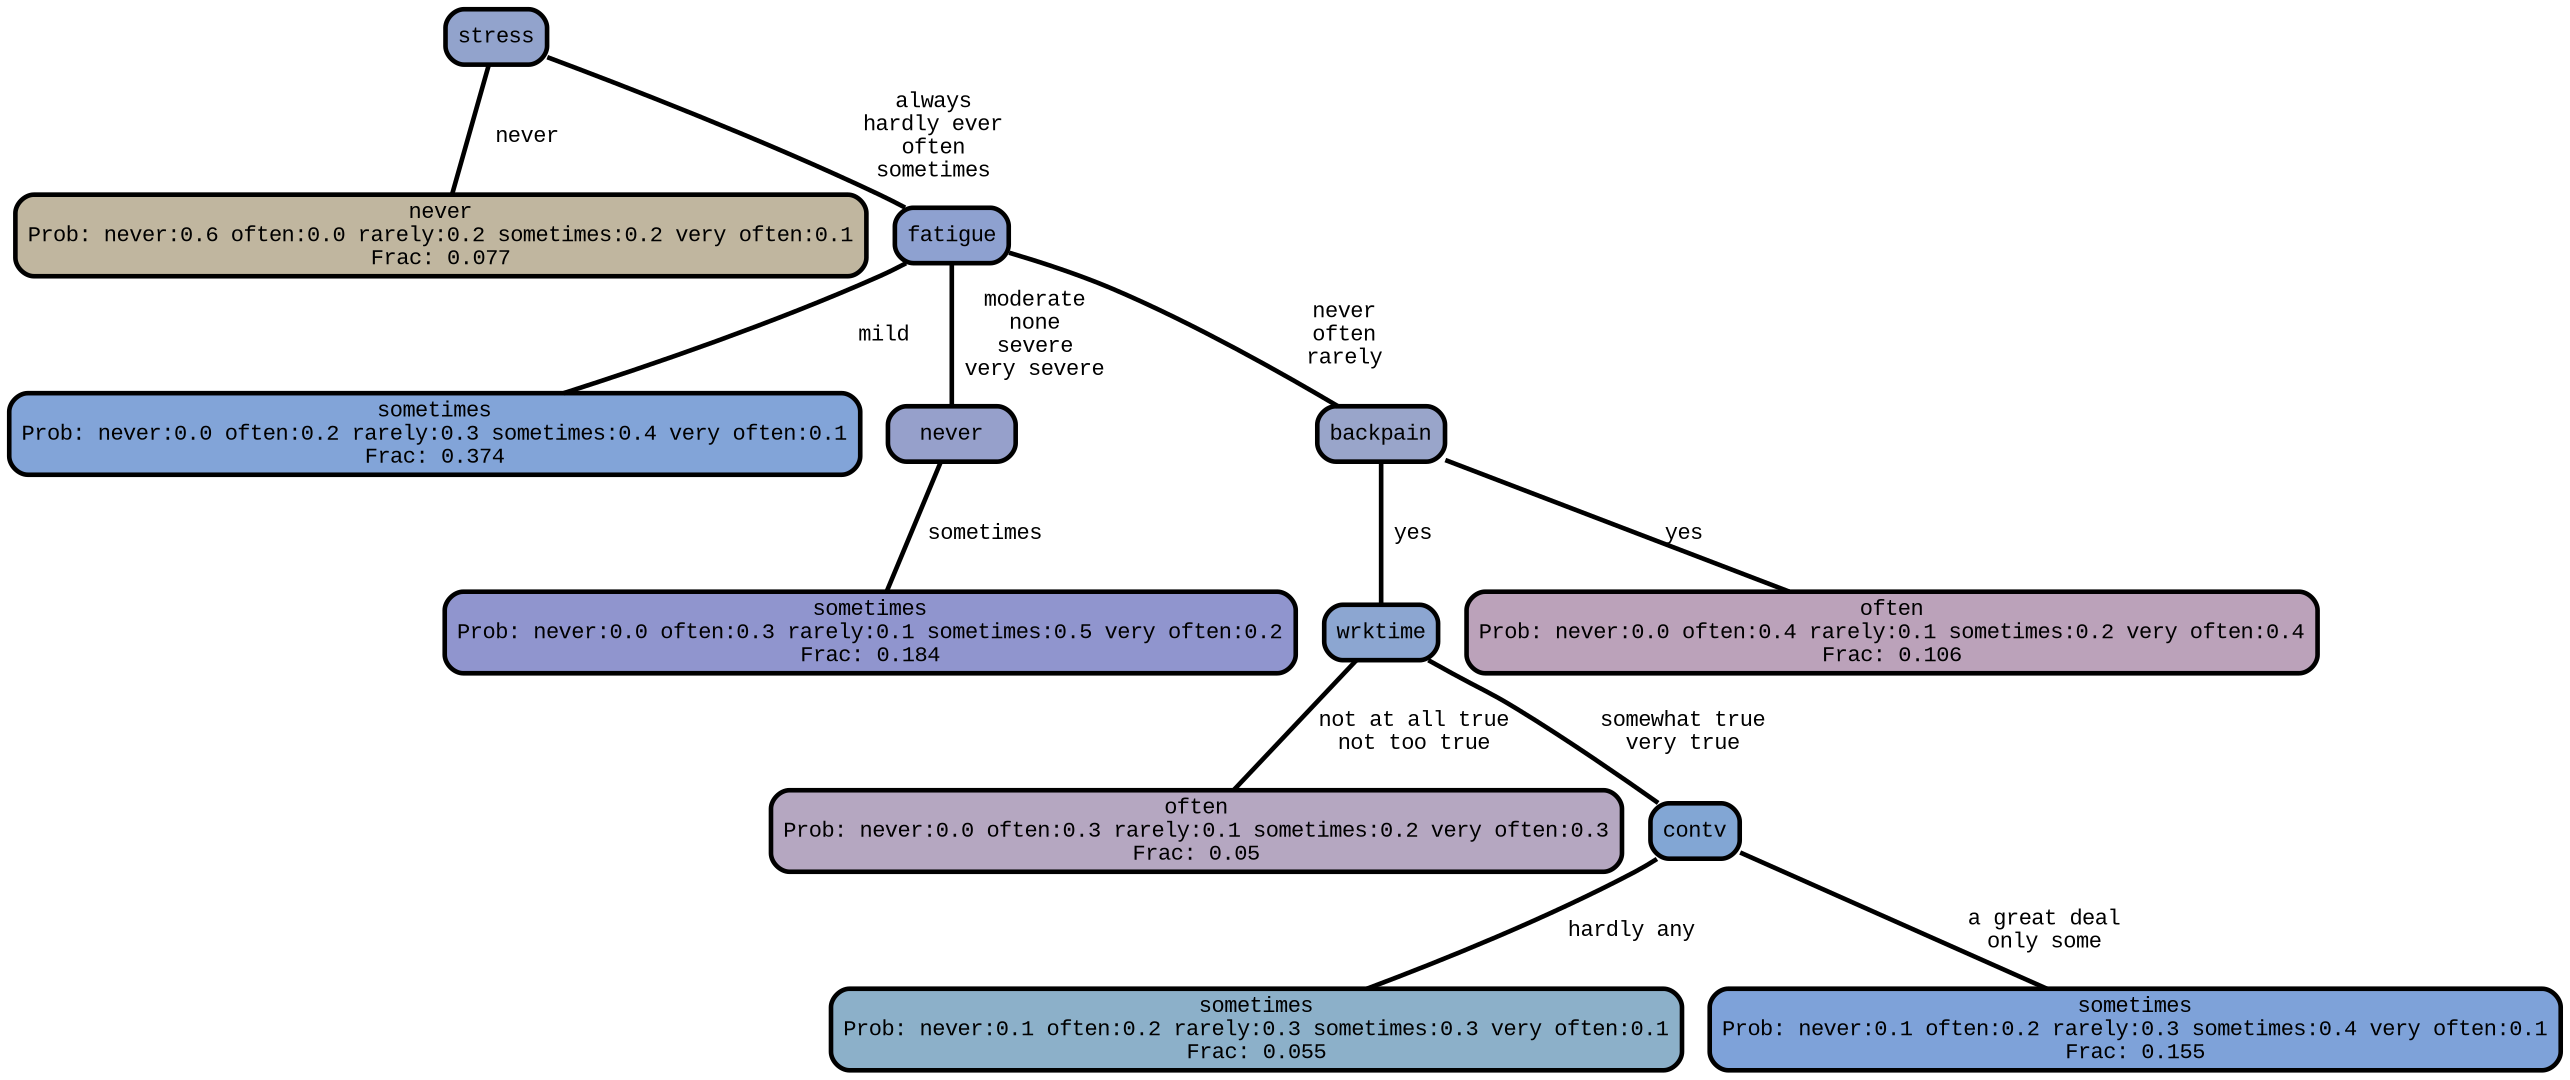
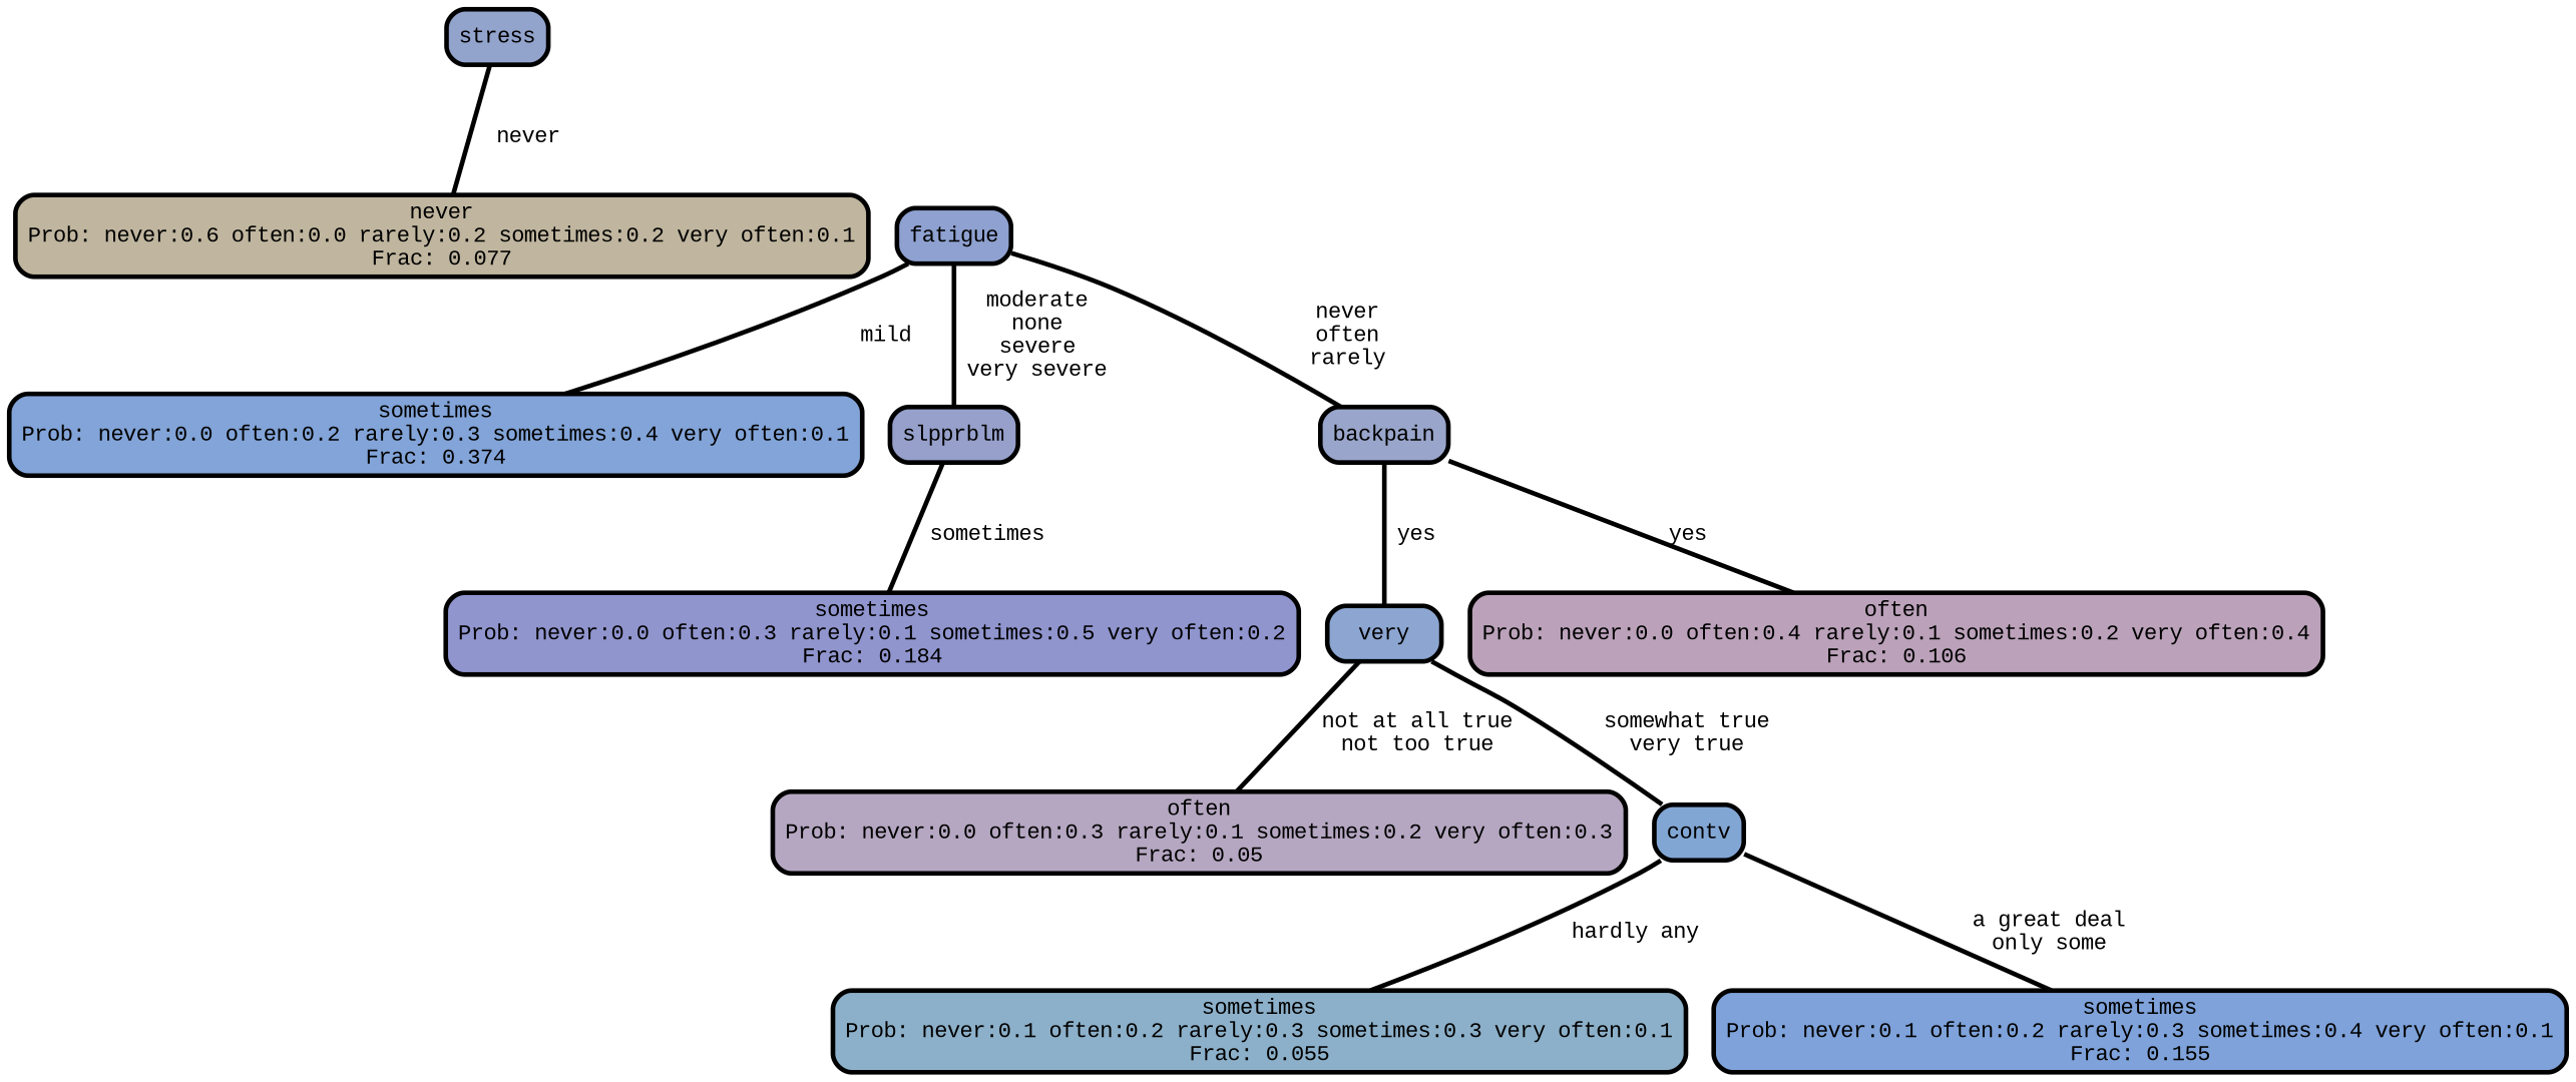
  graph {
    fontname="Liberation Mono"
    ranksep="0 equally"
    splines=straight
    node [color=black fontcolor=black fontname="Liberation Mono" penwidth=3 shape=box style="filled, rounded"]
    edge [color=black fontname="Liberation Mono" penwidth=3]
    n1 [fillcolor="#c0b69f" label="never\nProb: never:0.6 often:0.0 rarely:0.2 sometimes:0.2 very often:0.1\nFrac: 0.077"]
    n2 [fillcolor="#92a3cc" label=stress]
    n3 [fillcolor="#8ea1d0" label=fatigue]
    n4 [fillcolor="#82a4d8" label="sometimes\nProb: never:0.0 often:0.2 rarely:0.3 sometimes:0.4 very often:0.1\nFrac: 0.374"]
-   n5 [fillcolor="#96a0cb" label=never]
+   n5 [fillcolor="#96a0cb" label=slpprblm]
    n6 [fillcolor="#99a5ca" label=backpain]
    n7 [fillcolor="#9095ce" label="sometimes\nProb: never:0.0 often:0.3 rarely:0.1 sometimes:0.5 very often:0.2\nFrac: 0.184"]
    n8 [fillcolor="#b5a7c1" label="often\nProb: never:0.0 often:0.3 rarely:0.1 sometimes:0.2 very often:0.3\nFrac: 0.05"]
-   n9 [fillcolor="#8ca6d1" label=wrktime]
+   n9 [fillcolor="#8ca6d1" label=very]
    n10 [fillcolor="#82a6d4" label=contv]
    n11 [fillcolor="#8cb0c9" label="sometimes\nProb: never:0.1 often:0.2 rarely:0.3 sometimes:0.3 very often:0.1\nFrac: 0.055"]
    n12 [fillcolor="#7ea2d9" label="sometimes\nProb: never:0.1 often:0.2 rarely:0.3 sometimes:0.4 very often:0.1\nFrac: 0.155"]
    n13 [fillcolor="#bba2ba" label="often\nProb: never:0.0 often:0.4 rarely:0.1 sometimes:0.2 very often:0.4\nFrac: 0.106"]
    subgraph sub_1 {
      rank=same
    }
    n2 -- n1 [label=" never"]
-   n2 -- n3 [label=" always\n hardly ever\n often\n sometimes"]
    n3 -- n4 [label=" mild"]
    n3 -- n5 [label=" moderate\n none\n severe\n very severe"]
    n3 -- n6 [label=" never\n often\n rarely"]
    n5 -- n7 [label=" sometimes"]
    n6 -- n9 [label=" yes"]
    n6 -- n13 [label=" yes"]
    n9 -- n8 [label=" not at all true\n not too true"]
    n9 -- n10 [label=" somewhat true\n very true"]
    n10 -- n11 [label=" hardly any"]
    n10 -- n12 [label=" a great deal\n only some"]
  }
